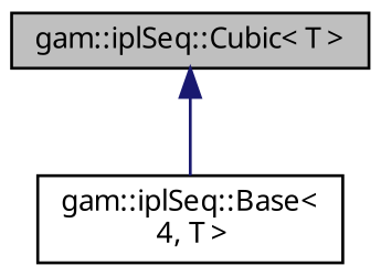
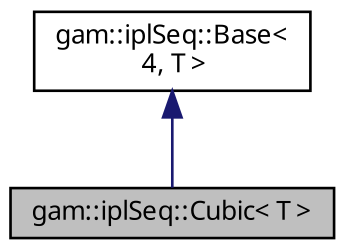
  digraph {
    node [color=black fontname="FreeSans.ttf" fontsize=10 shape=record]
    n1 [fillcolor=grey75 fontcolor=black height=0.2 label="gam::iplSeq::Cubic\< T \>" style=filled width=0.4]
    n2 [height=0.2 label="gam::iplSeq::Base\<\l 4, T \>" width=0.4]
-   n1 -> n2 [color=midnightblue dir=back fontname="FreeSans.ttf" fontsize=10 labelfontname="FreeSans.ttf" labelfontsize=10 style=solid]
+   n2 -> n1 [color=midnightblue dir=back fontname="FreeSans.ttf" fontsize=10 labelfontname="FreeSans.ttf" labelfontsize=10 style=solid]
  }
